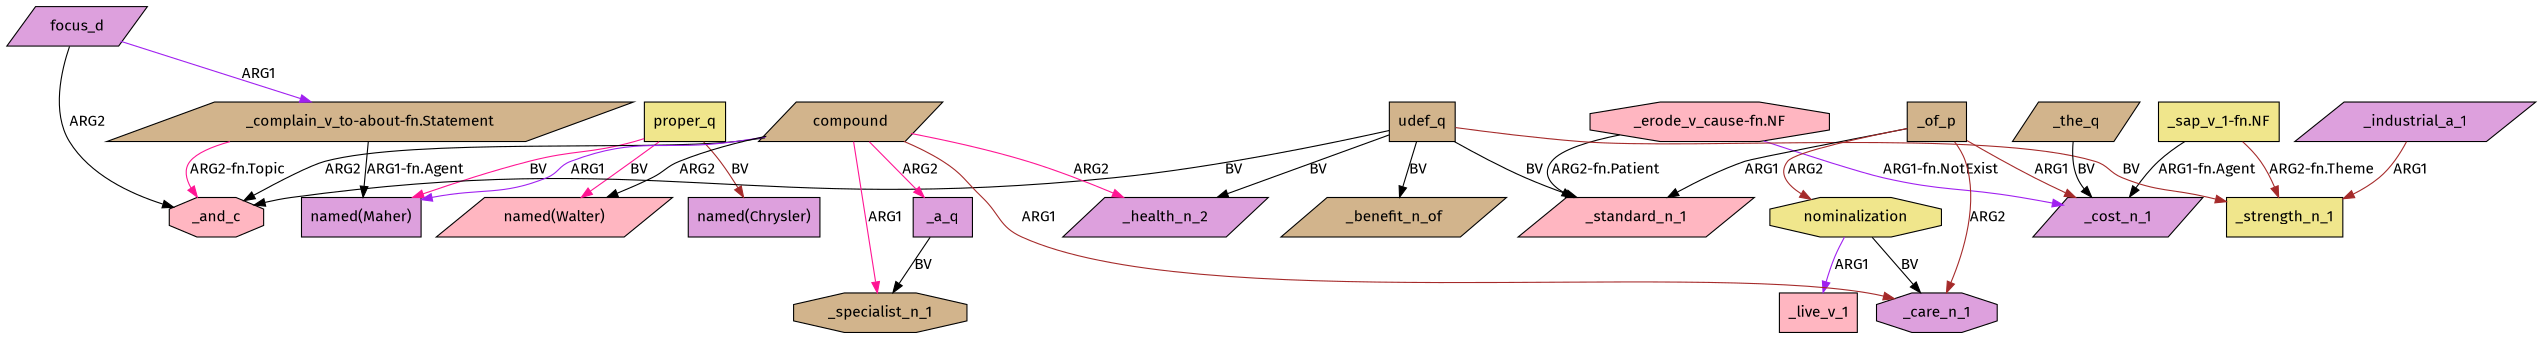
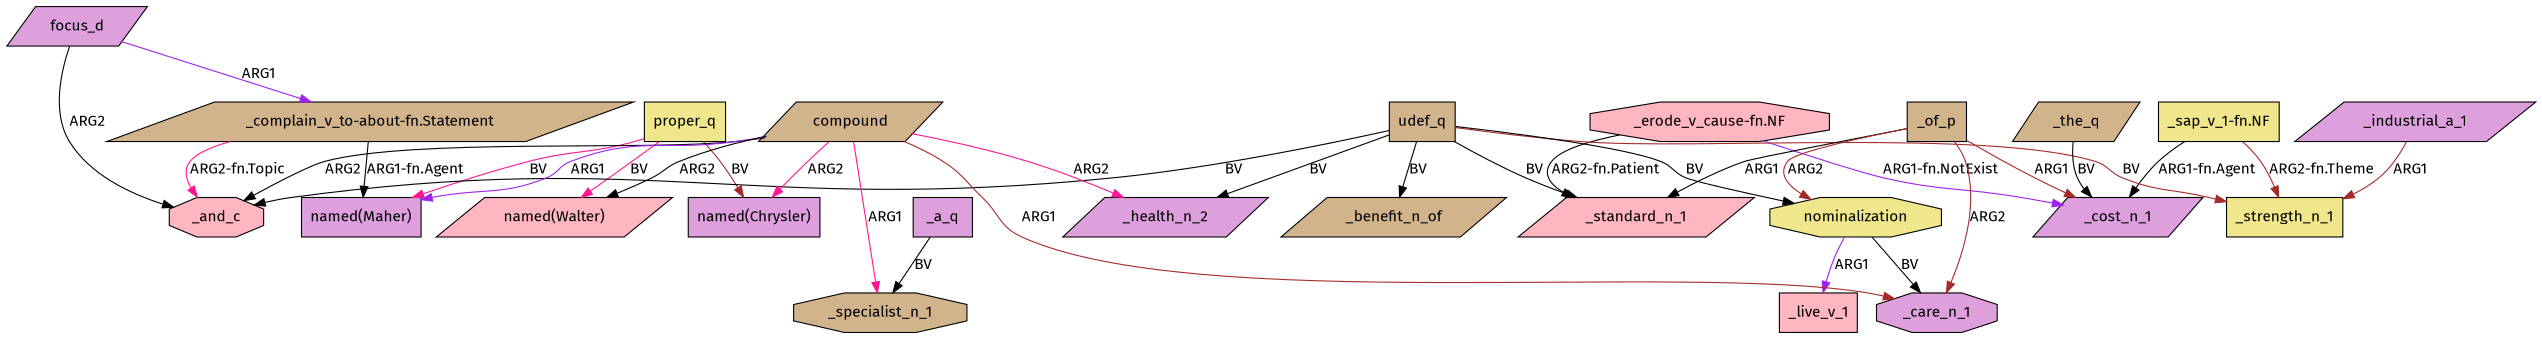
  digraph {
    fontname="Fira Sans"
    node [fillcolor=plum fontname="Fira Sans" shape=parallelogram style=filled]
    edge [color=black fontname="Fira Sans"]
    "_erode_v_cause-fn.NF" [fillcolor=lightpink shape=octagon]
    _standard_n_1 [fillcolor=lightpink]
    _cost_n_1
    "_complain_v_to-about-fn.Statement" [fillcolor=tan]
    _and_c [fillcolor=lightpink shape=octagon]
    "named(Maher)" [shape=box]
    "_sap_v_1-fn.NF" [fillcolor=khaki shape=box]
    _strength_n_1 [fillcolor=khaki shape=box]
    proper_q [fillcolor=khaki shape=box]
    "named(Walter)" [fillcolor=lightpink]
    "named(Chrysler)" [shape=box]
    udef_q [fillcolor=tan shape=box]
    n13 [label=_health_n_2]
    nominalization [fillcolor=khaki shape=octagon]
    _benefit_n_of [fillcolor=tan]
    _care_n_1 [shape=octagon]
    _live_v_1 [fillcolor=lightpink shape=box]
    compound [fillcolor=tan]
    _specialist_n_1 [fillcolor=tan shape=octagon]
    focus_d
    _the_q [fillcolor=tan]
    _of_p [fillcolor=tan shape=box]
    _industrial_a_1
    _a_q [shape=box]
    "_erode_v_cause-fn.NF" -> _standard_n_1 [label="ARG2-fn.Patient"]
    "_erode_v_cause-fn.NF" -> _cost_n_1 [color=purple label="ARG1-fn.NotExist"]
    "_complain_v_to-about-fn.Statement" -> _and_c [color=deeppink label="ARG2-fn.Topic"]
    "_complain_v_to-about-fn.Statement" -> "named(Maher)" [label="ARG1-fn.Agent"]
    "_sap_v_1-fn.NF" -> _cost_n_1 [label="ARG1-fn.Agent"]
    "_sap_v_1-fn.NF" -> _strength_n_1 [color=brown label="ARG2-fn.Theme"]
    proper_q -> "named(Maher)" [color=deeppink label=BV]
    proper_q -> "named(Walter)" [color=deeppink label=BV]
    proper_q -> "named(Chrysler)" [color=brown label=BV]
    udef_q -> _standard_n_1 [label=BV]
    udef_q -> _and_c [label=BV]
    udef_q -> _strength_n_1 [color=brown label=BV]
    udef_q -> n13 [label=BV]
+   udef_q -> nominalization [label=BV]
    udef_q -> _benefit_n_of [label=BV]
    nominalization -> _care_n_1 [label=BV]
    nominalization -> _live_v_1 [color=purple label=ARG1]
    compound -> _and_c [label=ARG2]
    compound -> "named(Maher)" [color=purple label=ARG1]
    compound -> "named(Walter)" [label=ARG2]
-   compound -> _a_q [color=deeppink label=ARG2]
+   compound -> "named(Chrysler)" [color=deeppink label=ARG2]
    compound -> n13 [color=deeppink label=ARG2]
    compound -> _care_n_1 [color=brown label=ARG1]
    compound -> _specialist_n_1 [color=deeppink label=ARG1]
    focus_d -> "_complain_v_to-about-fn.Statement" [color=purple label=ARG1]
    focus_d -> _and_c [label=ARG2]
    _the_q -> _cost_n_1 [label=BV]
    _of_p -> _standard_n_1 [label=ARG1]
    _of_p -> _cost_n_1 [color=brown label=ARG1]
    _of_p -> nominalization [color=brown label=ARG2]
    _of_p -> _care_n_1 [color=brown label=ARG2]
    _industrial_a_1 -> _strength_n_1 [color=brown label=ARG1]
    _a_q -> _specialist_n_1 [label=BV]
  }
